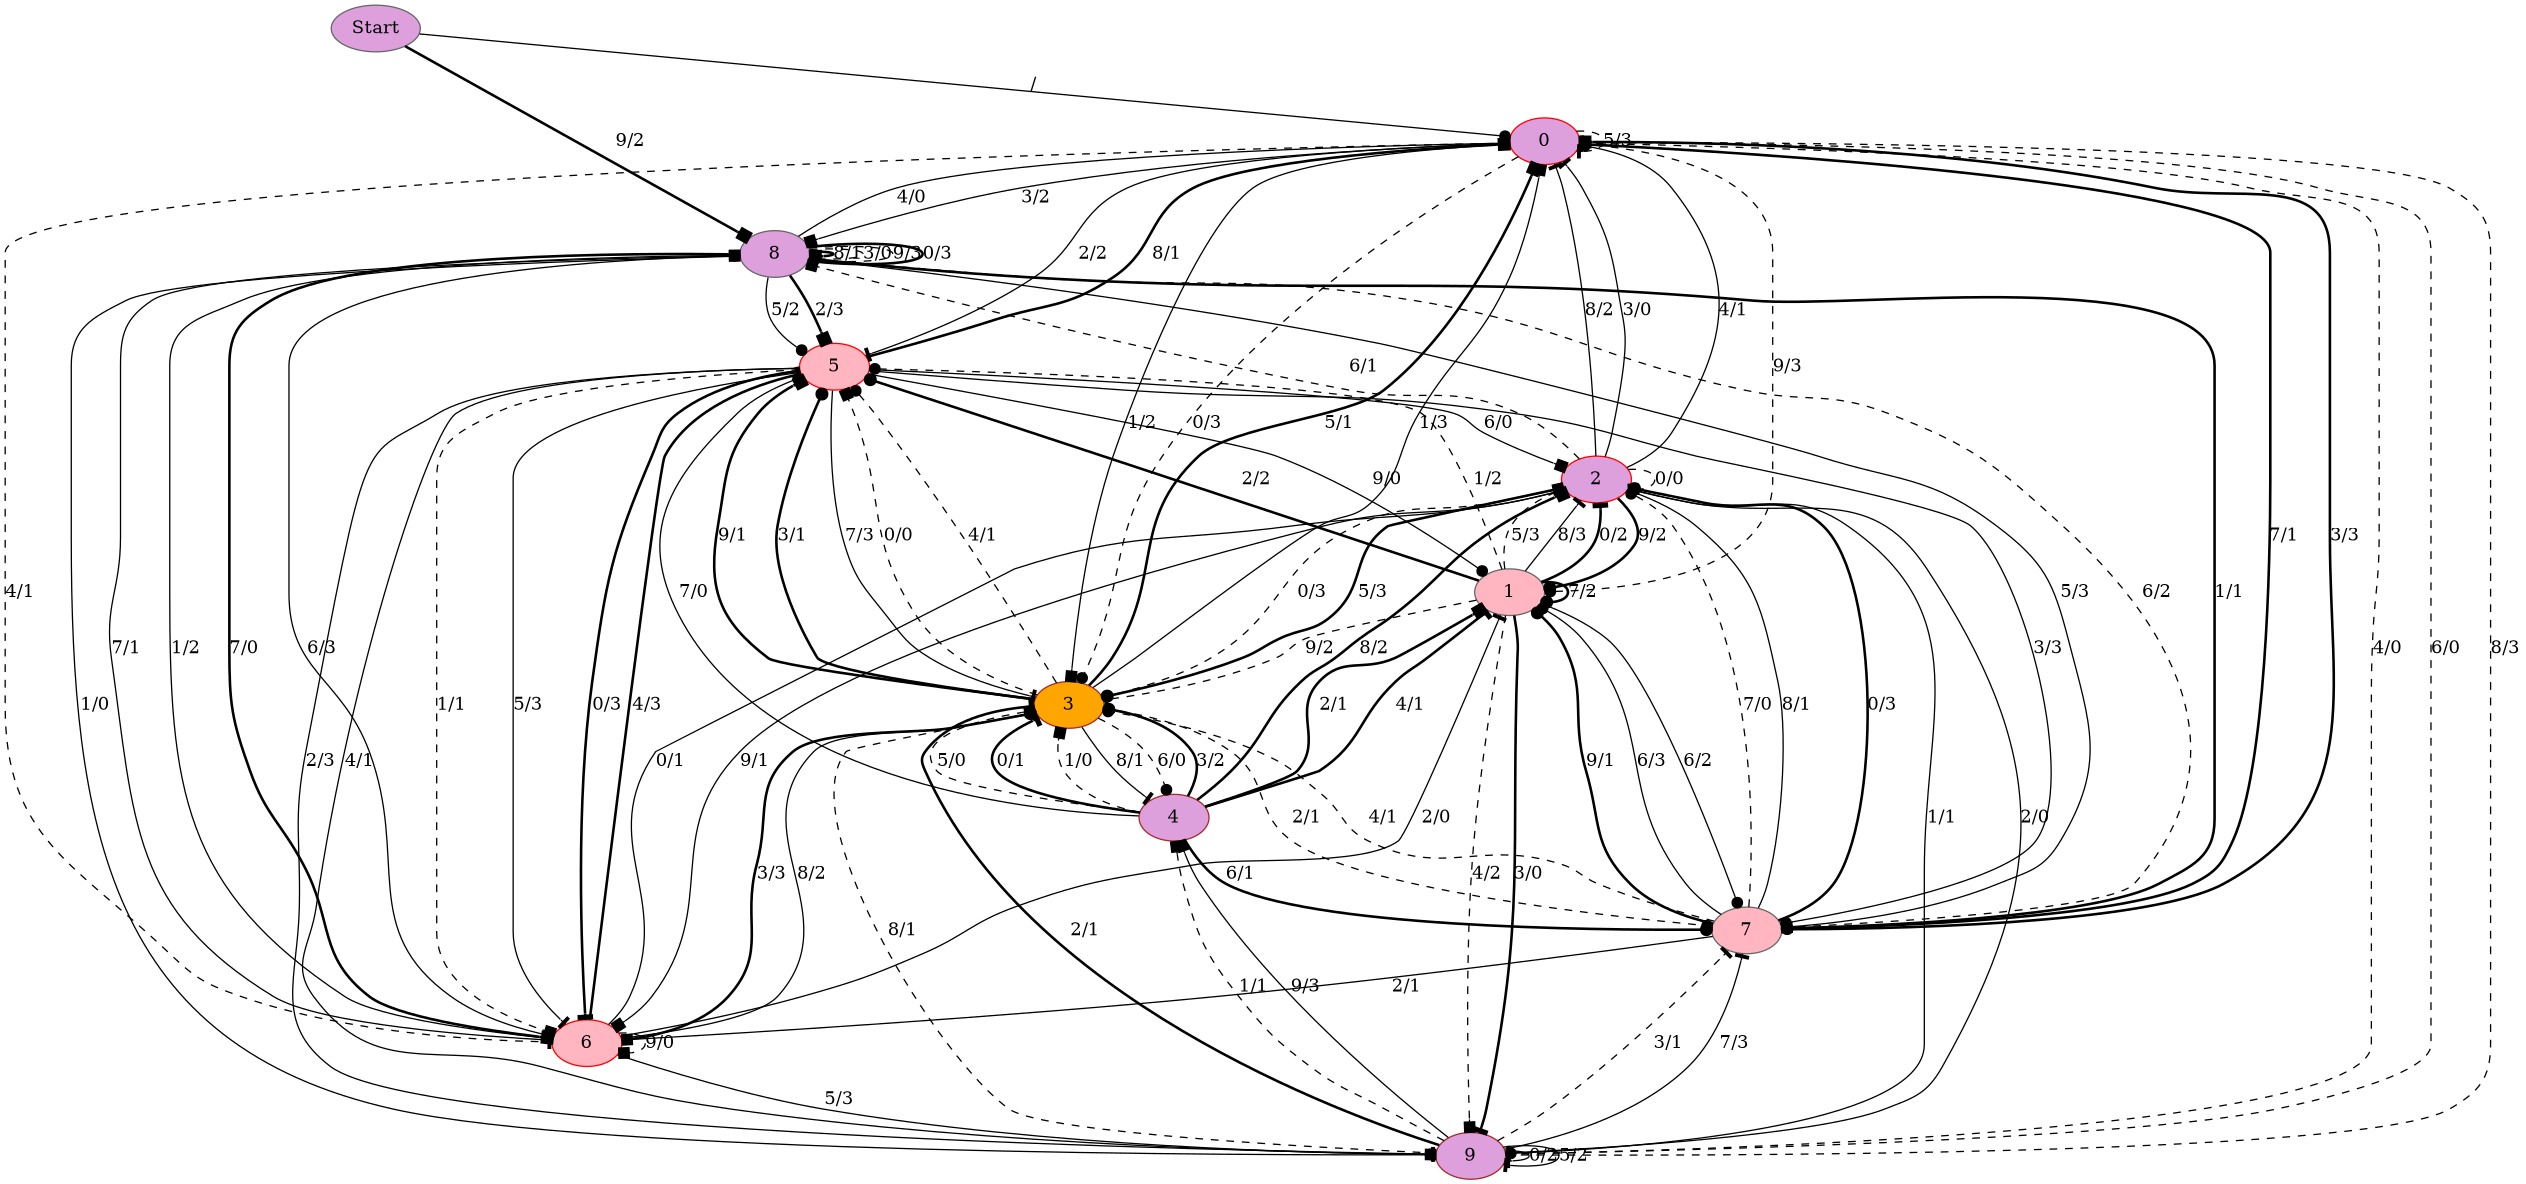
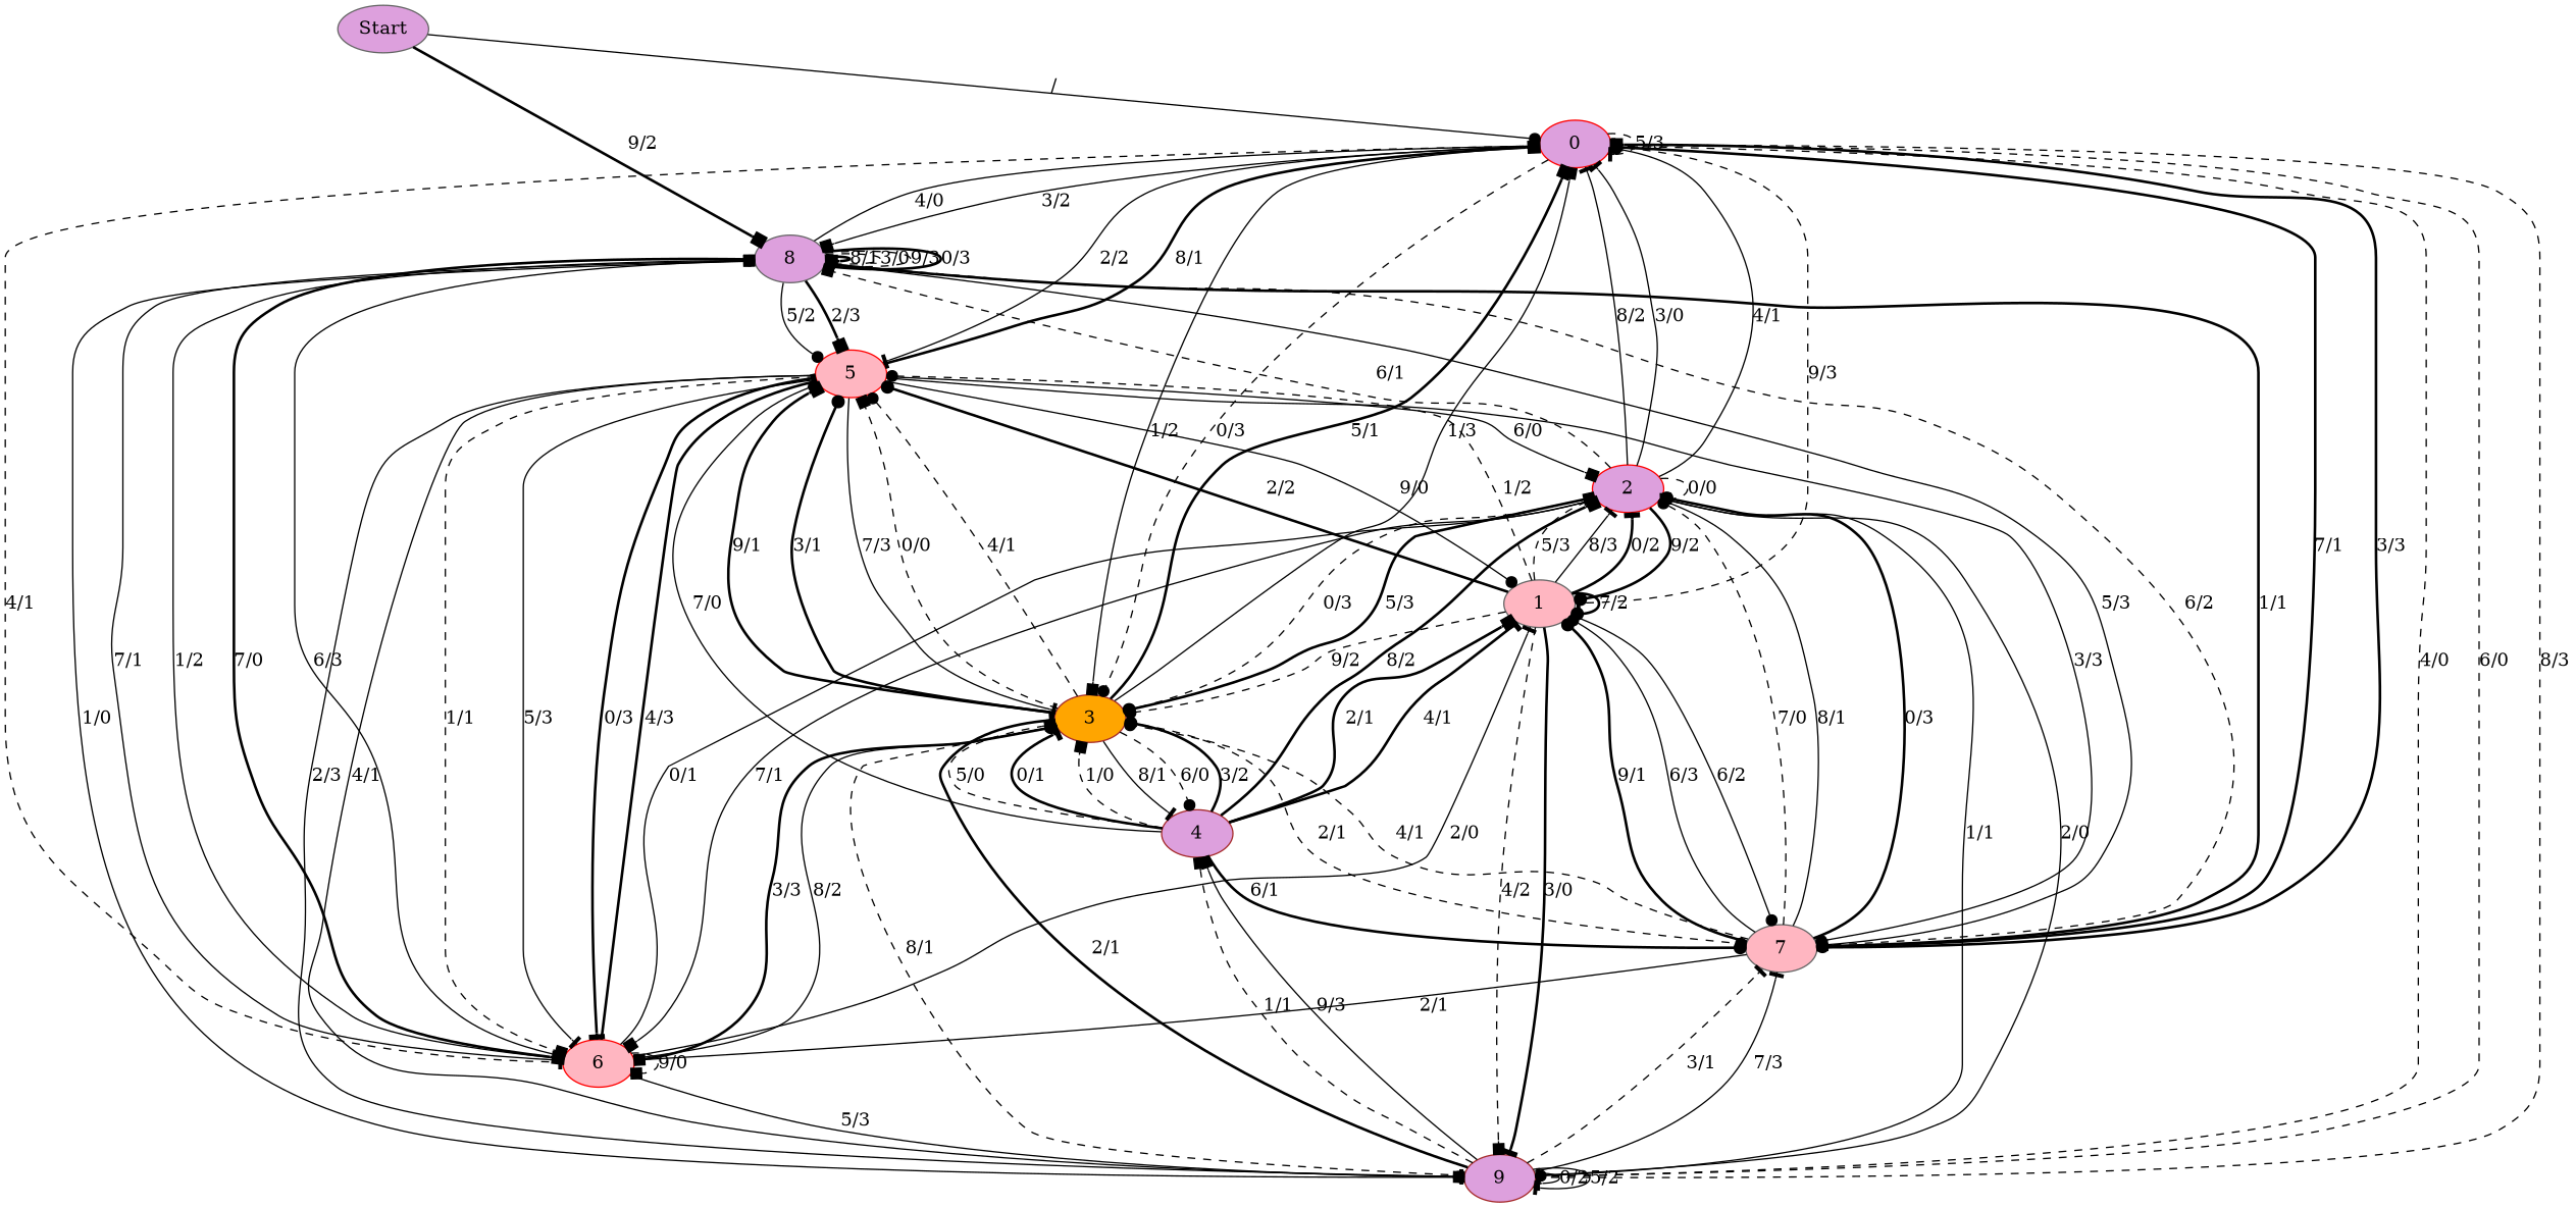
  digraph {
    node [color=red fillcolor=plum style=filled]
    edge [arrowhead=dot style=solid]
    0
    Start [color=gray40]
    8 [color=gray40]
    6 [fillcolor=lightpink]
    3 [color=brown fillcolor=orange]
    7 [color=gray40 fillcolor=lightpink]
    9 [color=brown]
    1 [color=gray40 fillcolor=lightpink]
    5 [fillcolor=lightpink]
    2
    4 [color=brown]
    0 -> 0 [arrowhead=tee label="5/3" style=dashed]
    0 -> 8 [arrowhead=box label="3/2"]
    0 -> 6 [arrowhead=tee label="4/1" style=dashed]
    0 -> 3 [arrowhead=box label="1/2"]
    0 -> 3 [label="0/3" style=dashed]
    0 -> 7 [label="7/1" style=bold]
    0 -> 9 [arrowhead=tee label="8/3" style=dashed]
-   0 -> 1 [label="9/3" style=dashed]
+   0 -> 1 [arrowhead=tee label="9/3" style=dashed]
    0 -> 5 [arrowhead=tee label="2/2"]
    Start -> 0 [label="/"]
    Start -> 8 [arrowhead=box label="9/2" style=bold]
    8 -> 0 [label="4/0"]
    8 -> 8 [arrowhead=box label="8/1" style=bold]
    8 -> 8 [arrowhead=tee label="3/0" style=dashed]
    8 -> 8 [arrowhead=tee label="9/3" style=dashed]
    8 -> 8 [arrowhead=tee label="0/3" style=bold]
    8 -> 6 [arrowhead=box label="7/0" style=bold]
    8 -> 7 [arrowhead=box label="6/2" style=dashed]
    8 -> 9 [arrowhead=tee label="1/0"]
    8 -> 5 [arrowhead=box label="2/3" style=bold]
    8 -> 5 [label="5/2"]
    6 -> 8 [label="6/3"]
    6 -> 8 [arrowhead=box label="7/1"]
    6 -> 8 [arrowhead=box label="1/2"]
    6 -> 6 [arrowhead=box label="9/0" style=dashed]
    6 -> 3 [label="8/2"]
    6 -> 3 [label="3/3" style=bold]
    6 -> 9 [arrowhead=box label="5/3"]
    6 -> 1 [arrowhead=tee label="2/0"]
    6 -> 5 [arrowhead=tee label="4/3" style=bold]
    6 -> 2 [arrowhead=tee label="0/1"]
    3 -> 0 [arrowhead=box label="5/1" style=bold]
    3 -> 0 [arrowhead=box label="1/3"]
    3 -> 7 [label="2/1" style=dashed]
    3 -> 5 [arrowhead=box label="0/0" style=dashed]
    3 -> 5 [label="4/1" style=dashed]
    3 -> 5 [arrowhead=box label="9/1" style=bold]
    3 -> 5 [label="3/1" style=bold]
    3 -> 2 [arrowhead=box label="0/3" style=dashed]
    3 -> 4 [arrowhead=tee label="8/1"]
    3 -> 4 [label="6/0" style=dashed]
    7 -> 0 [arrowhead=box label="3/3" style=bold]
    7 -> 8 [arrowhead=tee label="1/1" style=bold]
    7 -> 8 [label="5/3"]
    7 -> 6 [arrowhead=box label="2/1"]
    7 -> 3 [label="4/1" style=dashed]
    7 -> 1 [label="9/1" style=bold]
    7 -> 1 [label="6/3"]
    7 -> 2 [label="0/3" style=bold]
    7 -> 2 [label="7/0" style=dashed]
    7 -> 2 [arrowhead=tee label="8/1"]
    9 -> 0 [label="4/0" style=dashed]
    9 -> 0 [arrowhead=tee label="6/0" style=dashed]
    9 -> 3 [label="8/1" style=dashed]
    9 -> 3 [arrowhead=tee label="2/1" style=bold]
    9 -> 7 [arrowhead=tee label="3/1" style=dashed]
    9 -> 7 [arrowhead=tee label="7/3"]
    9 -> 9 [arrowhead=tee label="0/2"]
    9 -> 9 [arrowhead=tee label="5/2"]
    9 -> 4 [arrowhead=box label="9/3"]
    9 -> 4 [arrowhead=box label="1/1" style=dashed]
-   1 -> 3 [arrowhead=tee label="9/2" style=dashed]
+   1 -> 3 [label="9/2" style=dashed]
    1 -> 7 [label="6/2"]
    1 -> 9 [arrowhead=box label="4/2" style=dashed]
    1 -> 9 [arrowhead=tee label="3/0" style=bold]
    1 -> 1 [label="7/2" style=bold]
    1 -> 5 [label="1/2" style=dashed]
    1 -> 5 [label="2/2" style=bold]
    1 -> 2 [arrowhead=tee label="5/3" style=dashed]
    1 -> 2 [arrowhead=tee label="8/3"]
    1 -> 2 [arrowhead=tee label="0/2" style=bold]
    5 -> 0 [arrowhead=box label="8/1" style=bold]
    5 -> 6 [arrowhead=tee label="0/3" style=bold]
    5 -> 6 [arrowhead=box label="1/1" style=dashed]
    5 -> 6 [arrowhead=tee label="5/3"]
    5 -> 3 [arrowhead=tee label="7/3"]
    5 -> 7 [label="3/3"]
    5 -> 9 [label="4/1"]
    5 -> 9 [arrowhead=tee label="2/3"]
    5 -> 1 [label="9/0"]
    5 -> 2 [arrowhead=box label="6/0"]
    2 -> 0 [label="4/1"]
    2 -> 0 [arrowhead=tee label="8/2"]
    2 -> 0 [arrowhead=tee label="3/0"]
    2 -> 8 [arrowhead=box label="6/1" style=dashed]
-   2 -> 6 [arrowhead=box label="9/1"]
+   2 -> 6 [arrowhead=box label="7/1"]
    2 -> 3 [label="5/3" style=bold]
    2 -> 9 [label="1/1"]
    2 -> 9 [arrowhead=tee label="2/0"]
    2 -> 1 [label="9/2" style=bold]
    2 -> 2 [arrowhead=box label="0/0" style=dashed]
    4 -> 3 [label="3/2" style=bold]
    4 -> 3 [arrowhead=box label="5/0" style=dashed]
    4 -> 3 [arrowhead=tee label="0/1" style=bold]
    4 -> 3 [arrowhead=box label="1/0" style=dashed]
    4 -> 7 [label="6/1" style=bold]
    4 -> 1 [arrowhead=box label="2/1" style=bold]
    4 -> 1 [arrowhead=tee label="4/1" style=bold]
    4 -> 5 [label="7/0"]
    4 -> 2 [arrowhead=box label="8/2" style=bold]
  }
